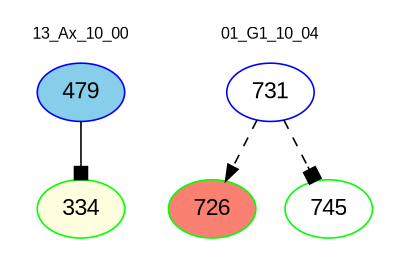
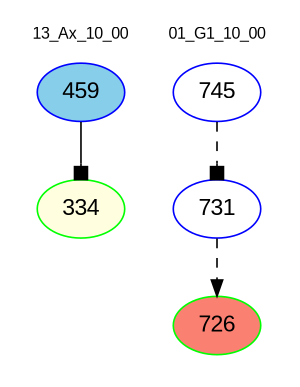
  digraph {
    fontname="Liberation Sans"
    node [color=blue fillcolor=white fontname="Liberation Sans" style=filled]
    edge [arrowhead=box color=black fontname="Liberation Sans" style=dashed]
-   n1 [fillcolor=skyblue label=479]
+   n1 [fillcolor=skyblue label=459]
    n2 [color=green fillcolor=lightyellow label=334]
    n3 [label=731]
    n4 [color=green fillcolor=salmon label=726]
-   n5 [color=green label=745]
+   n5 [label=745]
    subgraph cluster_1 {
      color=white
      fontsize=10
      label="13_Ax_10_00"
      n1
      n2
    }
    subgraph cluster_2 {
      color=white
      fontsize=10
-     label="01_G1_10_04"
+     label="01_G1_10_00"
      n3
      n4
      n5
    }
    n1 -> n2 [style=solid]
    n3 -> n4 [arrowhead=normal]
-   n3 -> n5
+   n5 -> n3
  }
